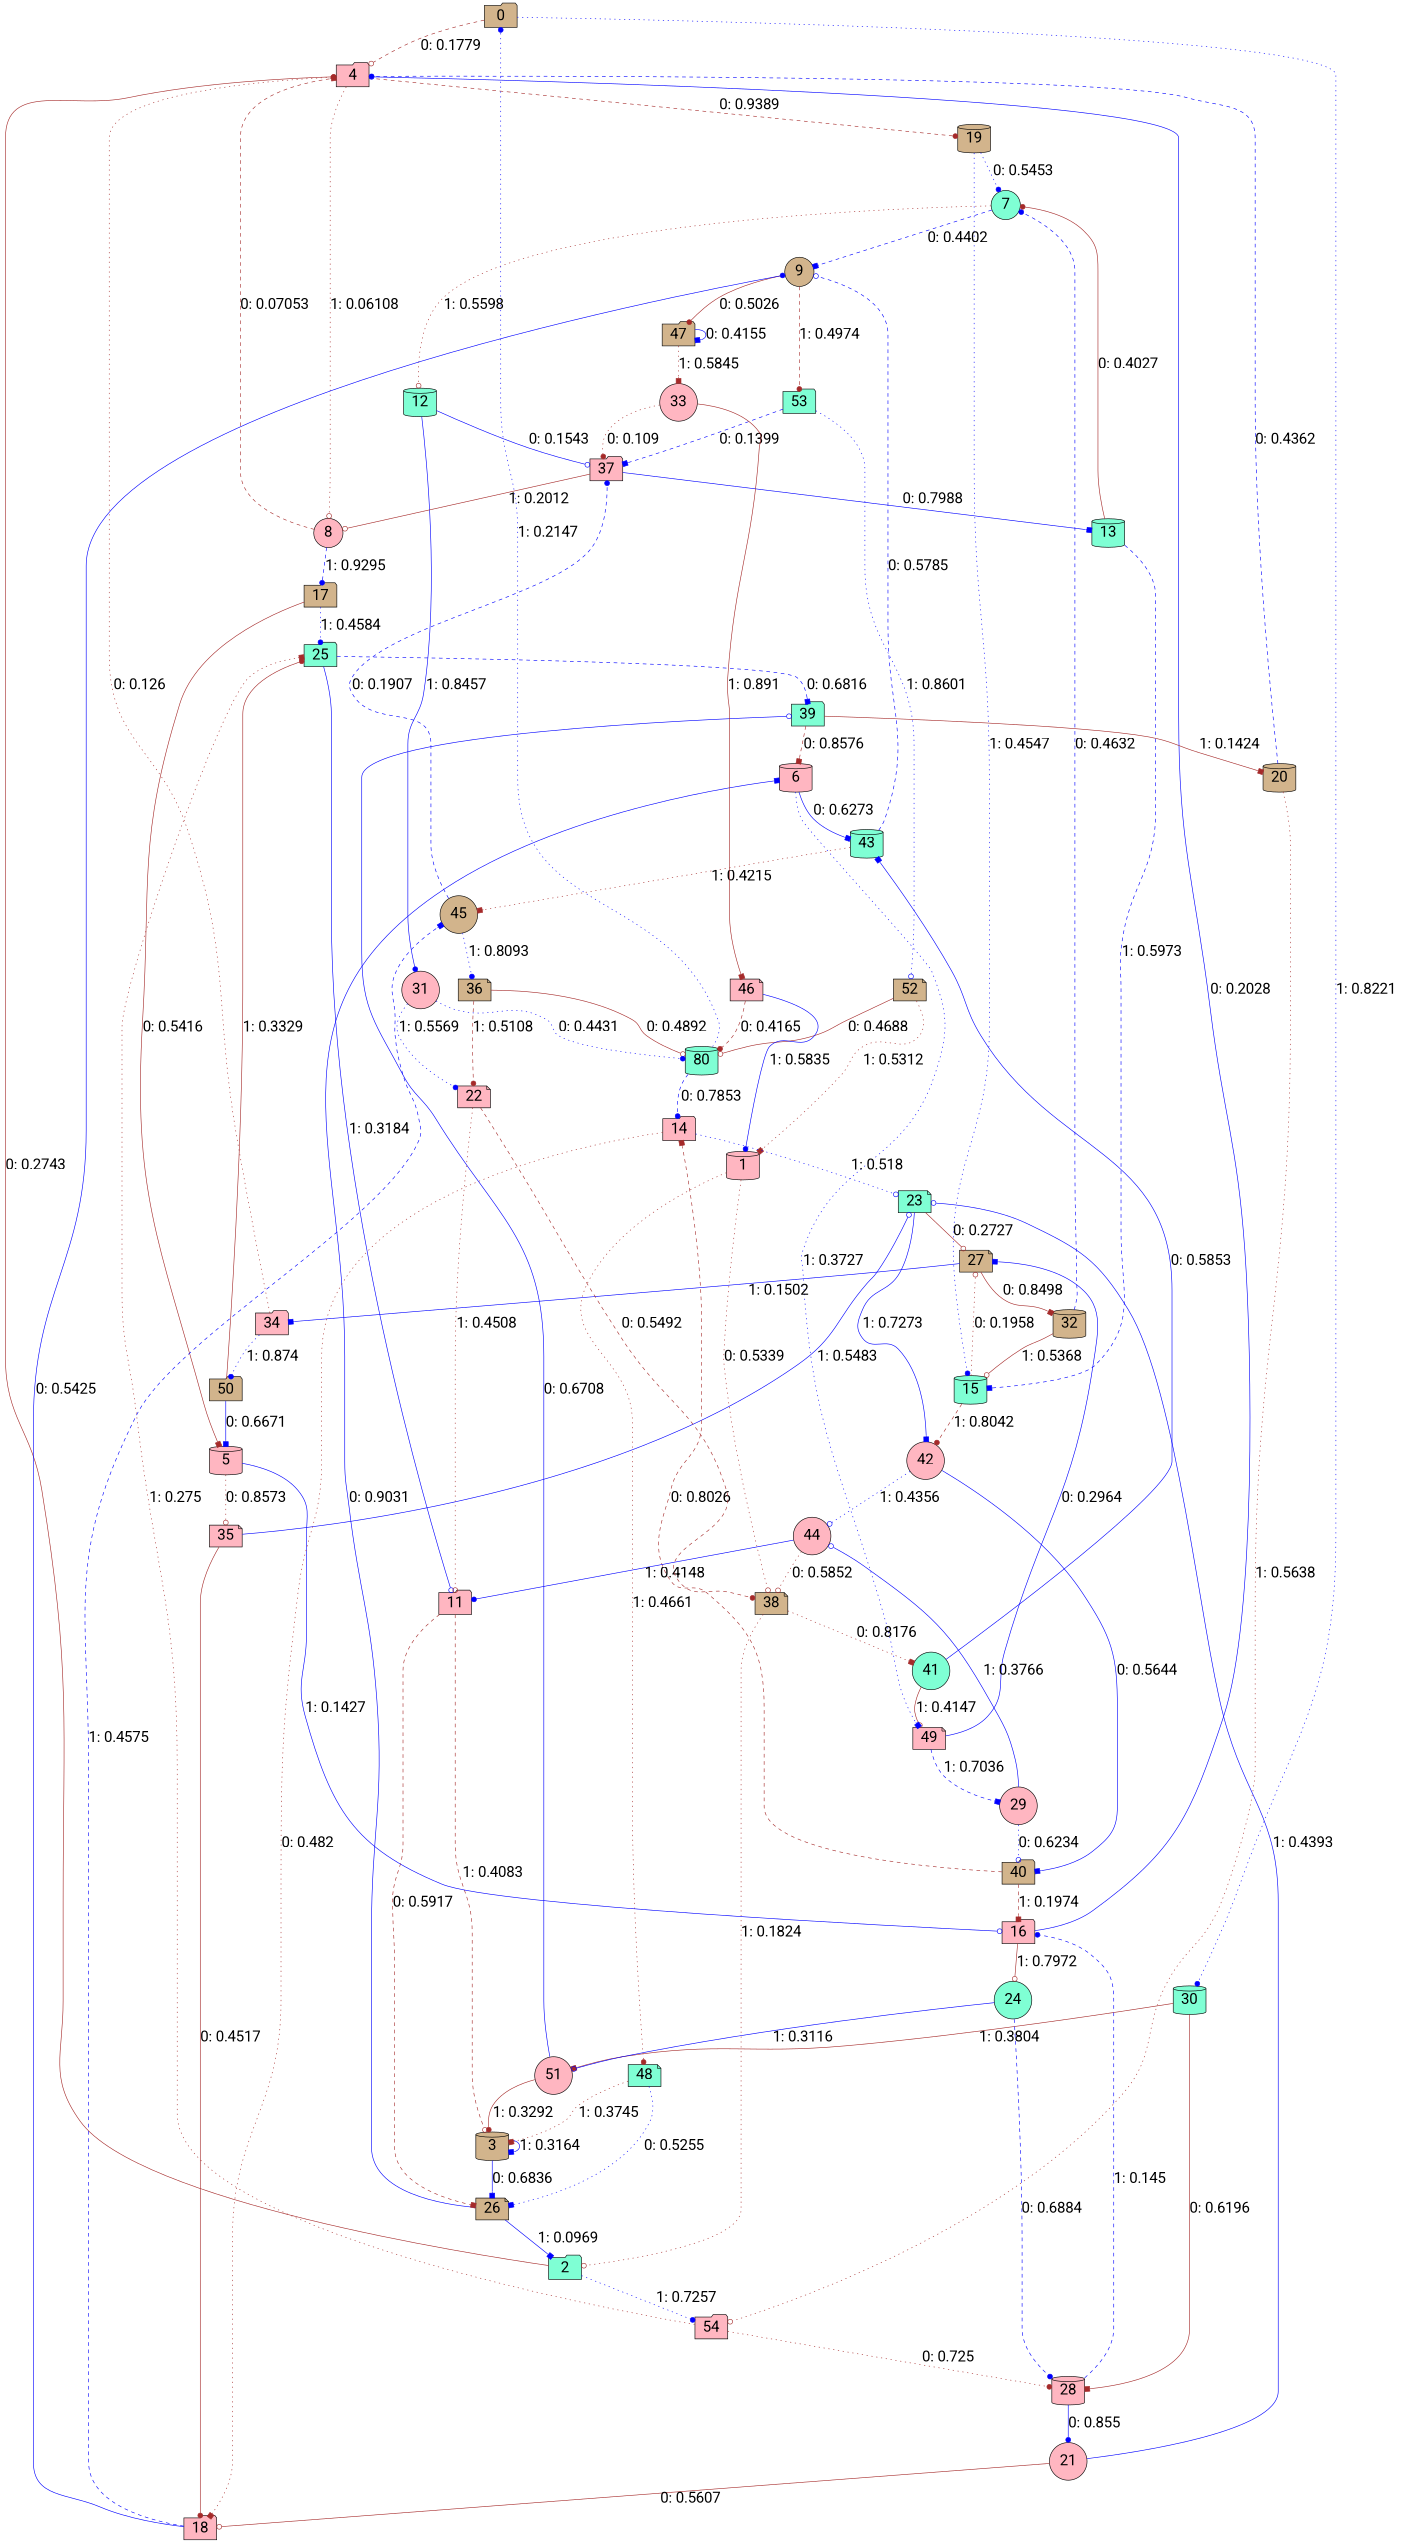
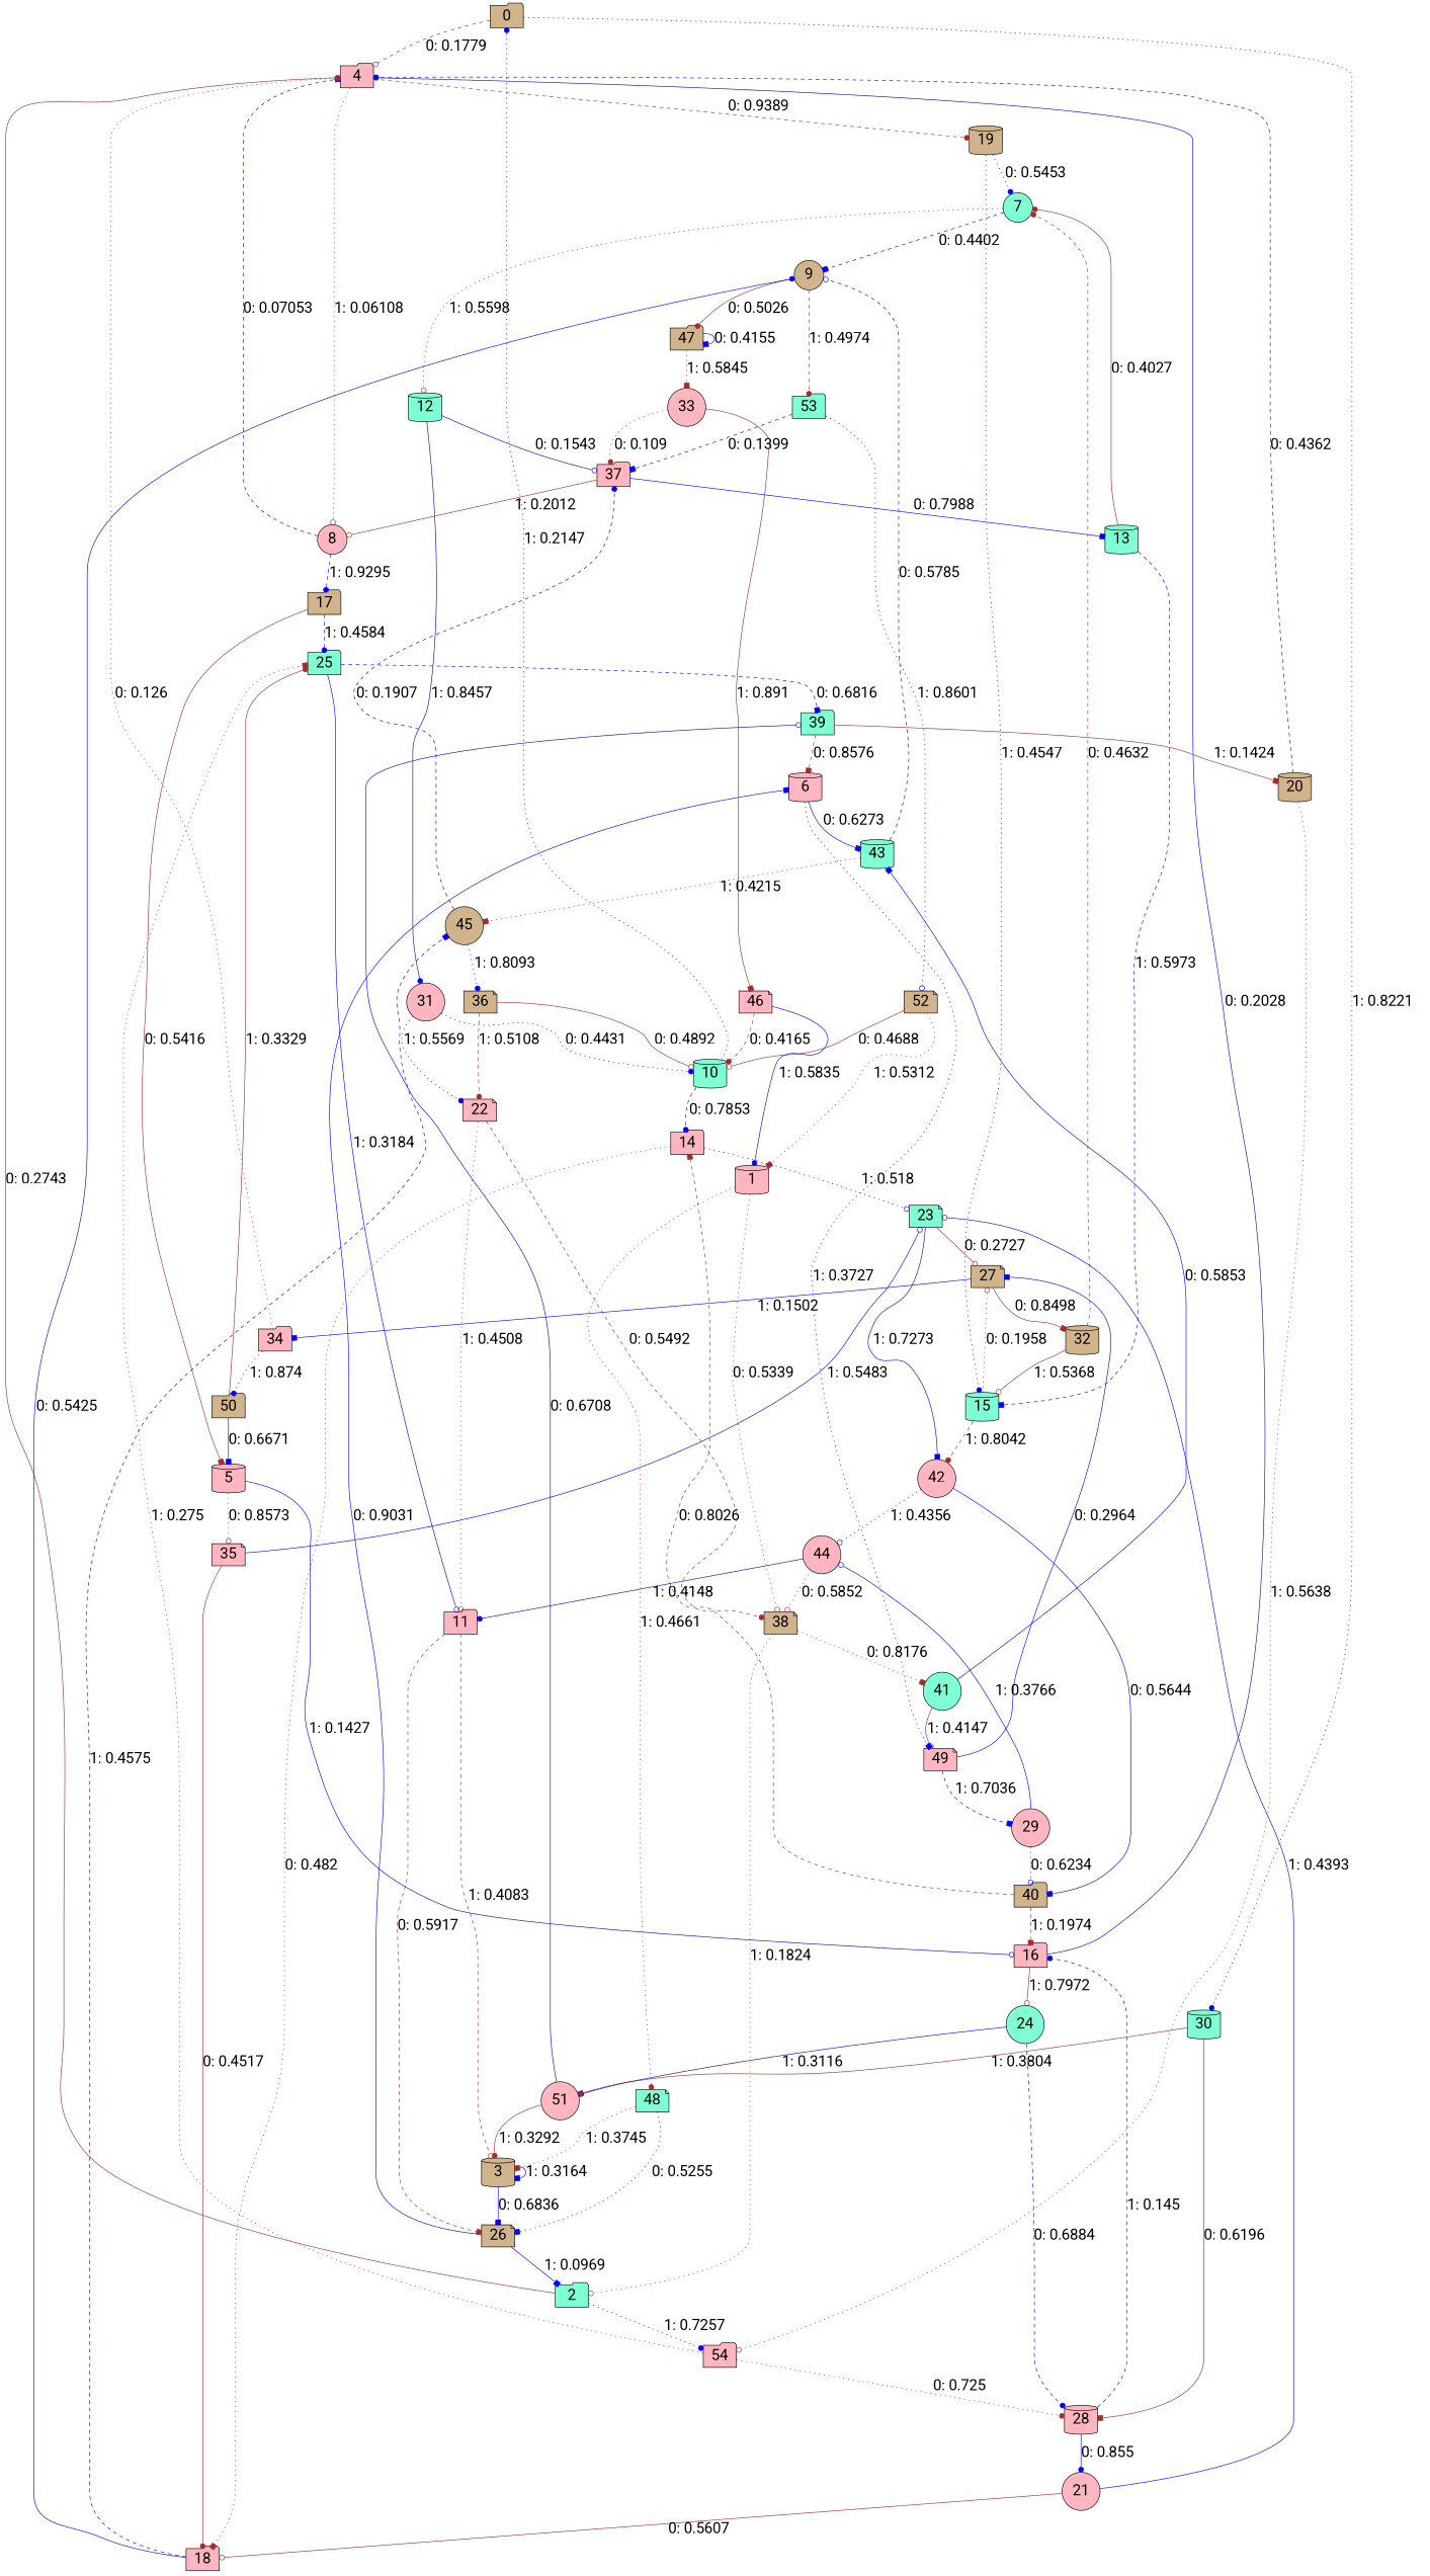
  digraph {
    fontname=Roboto
    node [fillcolor=lightpink fontname=Roboto fontsize=24 shape=folder style=filled]
    edge [arrowhead=box color=blue fontname=Roboto fontsize=24 style=solid]
    0 [fillcolor=tan]
    4
    30 [fillcolor=aquamarine shape=cylinder]
    19 [fillcolor=tan shape=cylinder]
    8 [shape=circle]
    28 [shape=cylinder]
    51 [shape=circle]
    7 [fillcolor=aquamarine shape=circle]
    15 [fillcolor=aquamarine shape=cylinder]
    17 [fillcolor=tan]
    16
    21 [shape=circle]
    3 [fillcolor=tan shape=cylinder]
    39 [fillcolor=aquamarine]
    1 [shape=cylinder]
    38 [fillcolor=tan shape=note]
    48 [fillcolor=aquamarine shape=note]
    2 [fillcolor=aquamarine]
    41 [fillcolor=aquamarine shape=circle]
    26 [fillcolor=tan shape=note]
    54
    43 [fillcolor=aquamarine shape=cylinder]
    49 [shape=note]
    6 [shape=cylinder]
    25 [fillcolor=aquamarine]
    11
    9 [fillcolor=tan shape=circle]
    12 [fillcolor=aquamarine shape=cylinder]
    27 [fillcolor=tan shape=note]
    42 [shape=circle]
    5 [shape=cylinder]
    35 [shape=note]
    18
    23 [fillcolor=aquamarine shape=note]
    24 [fillcolor=aquamarine shape=circle]
    45 [fillcolor=tan shape=circle]
    29 [shape=circle]
    47 [fillcolor=tan]
    53 [fillcolor=aquamarine]
    37
    36 [fillcolor=tan shape=note]
    32 [fillcolor=tan shape=cylinder]
    34
    40 [fillcolor=tan]
    44 [shape=circle]
    31 [shape=circle]
    33 [shape=circle]
    52 [fillcolor=tan shape=note]
    13 [fillcolor=aquamarine shape=cylinder]
-   10 [fillcolor=aquamarine shape=cylinder label=80]
+   10 [fillcolor=aquamarine shape=cylinder]
    22 [shape=note]
    46 [shape=note]
    14
    50 [fillcolor=tan]
    20 [fillcolor=tan shape=cylinder]
    0 -> 4 [arrowhead=odot color=brown label="0: 0.1779   " style=dashed]
    0 -> 30 [arrowhead=dot label="1: 0.8221   " style=dotted]
    4 -> 19 [arrowhead=dot color=brown label="0: 0.9389   " style=dashed]
    4 -> 8 [arrowhead=odot color=brown label="1: 0.06108  " style=dotted]
    30 -> 28 [color=brown label="0: 0.6196   "]
    30 -> 51 [color=brown label="1: 0.3804   "]
    19 -> 7 [arrowhead=dot label="0: 0.5453   " style=dotted]
    19 -> 15 [arrowhead=dot label="1: 0.4547   " style=dotted]
-   8 -> 4 [color=brown label="0: 0.07053  " style=dashed]
+   8 -> 4 [label="0: 0.07053  " style=dashed]
    8 -> 17 [arrowhead=dot label="1: 0.9295   " style=dashed]
    28 -> 16 [arrowhead=dot label="1: 0.145    " style=dashed]
    28 -> 21 [arrowhead=dot label="0: 0.855    "]
    51 -> 3 [arrowhead=dot color=brown label="1: 0.3292   "]
    51 -> 39 [arrowhead=odot label="0: 0.6708   "]
    7 -> 9 [label="0: 0.4402   " style=dashed]
    7 -> 12 [arrowhead=odot color=brown label="1: 0.5598   " style=dotted]
    15 -> 27 [arrowhead=odot color=brown label="0: 0.1958   " style=dotted]
    15 -> 42 [arrowhead=dot color=brown label="1: 0.8042   " style=dashed]
-   17 -> 25 [arrowhead=dot label="1: 0.4584   " style=dotted]
+   17 -> 25 [arrowhead=dot label="1: 0.4584   " style=dashed]
    17 -> 5 [color=brown label="0: 0.5416   "]
    16 -> 4 [arrowhead=odot label="0: 0.2028   "]
    16 -> 24 [arrowhead=odot color=brown label="1: 0.7972   "]
    21 -> 18 [arrowhead=odot color=brown label="0: 0.5607   "]
    21 -> 23 [arrowhead=odot label="1: 0.4393   "]
    3 -> 3 [label="1: 0.3164   "]
    3 -> 26 [label="0: 0.6836   "]
    39 -> 6 [color=brown label="0: 0.8576   " style=dashed]
    39 -> 20 [color=brown label="1: 0.1424   "]
    1 -> 38 [arrowhead=odot color=brown label="0: 0.5339   " style=dotted]
    1 -> 48 [arrowhead=dot color=brown label="1: 0.4661   " style=dotted]
    38 -> 2 [arrowhead=odot color=brown label="1: 0.1824   " style=dotted]
    38 -> 41 [color=brown label="0: 0.8176   " style=dotted]
    48 -> 3 [color=brown label="1: 0.3745   " style=dotted]
    48 -> 26 [label="0: 0.5255   " style=dotted]
    2 -> 4 [arrowhead=dot color=brown label="0: 0.2743   "]
    2 -> 54 [arrowhead=dot label="1: 0.7257   " style=dotted]
    41 -> 43 [label="0: 0.5853   "]
    41 -> 49 [arrowhead=odot color=brown label="1: 0.4147   "]
    26 -> 2 [label="1: 0.0969   "]
    26 -> 6 [label="0: 0.9031   "]
    54 -> 28 [arrowhead=dot color=brown label="0: 0.725    " style=dotted]
    54 -> 25 [color=brown label="1: 0.275    " style=dotted]
    43 -> 9 [arrowhead=odot label="0: 0.5785   " style=dashed]
    43 -> 45 [color=brown label="1: 0.4215   " style=dotted]
    49 -> 27 [label="0: 0.2964   "]
    49 -> 29 [label="1: 0.7036   " style=dashed]
    6 -> 43 [label="0: 0.6273   "]
    6 -> 49 [label="1: 0.3727   " style=dotted]
    25 -> 39 [label="0: 0.6816   " style=dashed]
    25 -> 11 [arrowhead=odot label="1: 0.3184   "]
    11 -> 3 [arrowhead=odot color=brown label="1: 0.4083   " style=dashed]
    11 -> 26 [color=brown label="0: 0.5917   " style=dashed]
    9 -> 47 [arrowhead=dot color=brown label="0: 0.5026   "]
    9 -> 53 [arrowhead=dot color=brown label="1: 0.4974   " style=dashed]
    12 -> 37 [arrowhead=odot label="0: 0.1543   "]
    12 -> 31 [arrowhead=dot label="1: 0.8457   "]
    27 -> 32 [color=brown label="0: 0.8498   "]
    27 -> 34 [label="1: 0.1502   "]
    42 -> 40 [label="0: 0.5644   "]
    42 -> 44 [arrowhead=odot label="1: 0.4356   " style=dotted]
    5 -> 16 [arrowhead=odot label="1: 0.1427   "]
    5 -> 35 [arrowhead=odot color=brown label="0: 0.8573   " style=dotted]
    35 -> 18 [arrowhead=dot color=brown label="0: 0.4517   "]
    35 -> 23 [arrowhead=odot label="1: 0.5483   "]
    18 -> 9 [arrowhead=dot label="0: 0.5425   "]
    18 -> 45 [label="1: 0.4575   " style=dashed]
    23 -> 27 [arrowhead=odot color=brown label="0: 0.2727   "]
    23 -> 42 [label="1: 0.7273   "]
    24 -> 28 [arrowhead=dot label="0: 0.6884   " style=dashed]
    24 -> 51 [arrowhead=odot label="1: 0.3116   "]
    45 -> 37 [arrowhead=dot label="0: 0.1907   " style=dashed]
    45 -> 36 [arrowhead=dot label="1: 0.8093   " style=dotted]
    29 -> 40 [arrowhead=odot label="0: 0.6234   " style=dotted]
    29 -> 44 [arrowhead=odot label="1: 0.3766   "]
    47 -> 47 [label="0: 0.4155   "]
    47 -> 33 [color=brown label="1: 0.5845   " style=dotted]
    53 -> 37 [label="0: 0.1399   " style=dashed]
    53 -> 52 [arrowhead=odot label="1: 0.8601   " style=dotted]
    37 -> 8 [arrowhead=odot color=brown label="1: 0.2012   "]
    37 -> 13 [label="0: 0.7988   "]
    36 -> 10 [arrowhead=odot color=brown label="0: 0.4892   "]
    36 -> 22 [arrowhead=dot color=brown label="1: 0.5108   " style=dashed]
-   32 -> 7 [arrowhead=dot label="0: 0.4632   " style=dashed]
+   32 -> 7 [arrowhead=dot color=brown label="0: 0.4632   " style=dashed]
    32 -> 15 [arrowhead=odot color=brown label="1: 0.5368   "]
    34 -> 4 [arrowhead=dot color=brown label="0: 0.126    " style=dotted]
    34 -> 50 [arrowhead=dot label="1: 0.874    " style=dotted]
    40 -> 16 [color=brown label="1: 0.1974   " style=dashed]
    40 -> 14 [color=brown label="0: 0.8026   " style=dashed]
    44 -> 38 [arrowhead=odot color=brown label="0: 0.5852   " style=dotted]
    44 -> 11 [arrowhead=dot label="1: 0.4148   "]
    31 -> 10 [arrowhead=dot label="0: 0.4431   " style=dotted]
    31 -> 22 [arrowhead=dot label="1: 0.5569   " style=dotted]
    33 -> 37 [arrowhead=dot color=brown label="0: 0.109    " style=dotted]
    33 -> 46 [color=brown label="1: 0.891    "]
    52 -> 1 [color=brown label="1: 0.5312   " style=dotted]
    52 -> 10 [arrowhead=odot color=brown label="0: 0.4688   "]
    13 -> 7 [arrowhead=dot color=brown label="0: 0.4027   "]
    13 -> 15 [label="1: 0.5973   " style=dashed]
    10 -> 0 [arrowhead=dot label="1: 0.2147   " style=dotted]
    10 -> 14 [arrowhead=dot label="0: 0.7853   " style=dashed]
    22 -> 38 [arrowhead=dot color=brown label="0: 0.5492   " style=dashed]
    22 -> 11 [arrowhead=odot color=brown label="1: 0.4508   " style=dotted]
    46 -> 1 [arrowhead=dot label="1: 0.5835   "]
    46 -> 10 [arrowhead=dot color=brown label="0: 0.4165   " style=dashed]
    14 -> 18 [color=brown label="0: 0.482    " style=dotted]
    14 -> 23 [arrowhead=odot label="1: 0.518    " style=dotted]
    50 -> 25 [arrowhead=dot color=brown label="1: 0.3329   "]
    50 -> 5 [label="0: 0.6671   "]
    20 -> 4 [arrowhead=dot label="0: 0.4362   " style=dashed]
    20 -> 54 [arrowhead=odot color=brown label="1: 0.5638   " style=dotted]
  }
